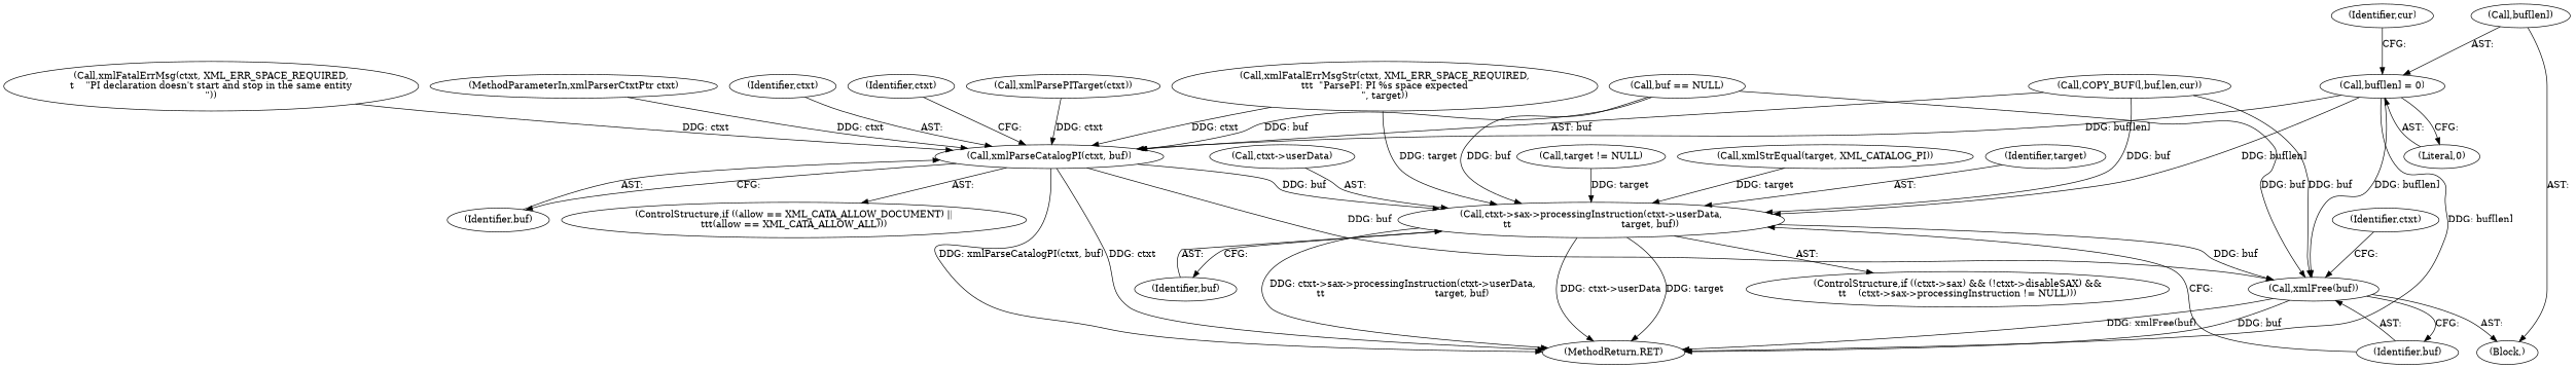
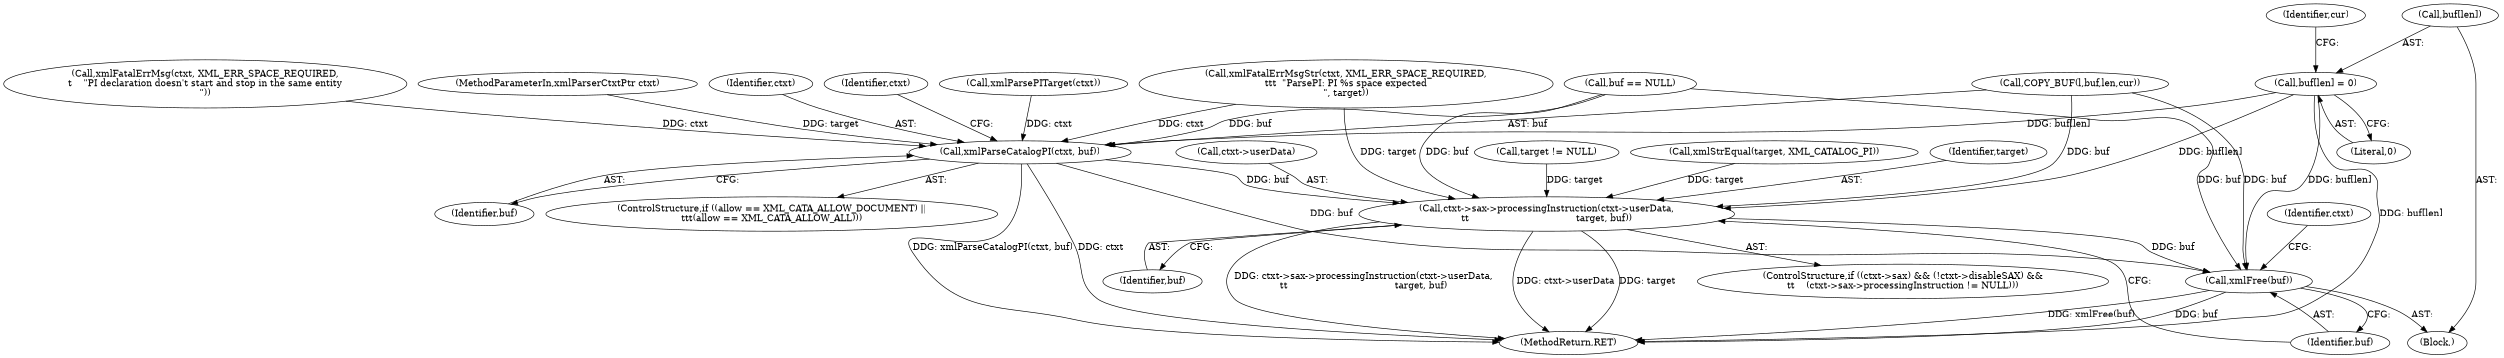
  digraph {
    n1 [label="(Call,buf[len] = 0)"]
    n2 [label="(Call,xmlParseCatalogPI(ctxt, buf))"]
    n3 [label="(Call,ctxt->sax->processingInstruction(ctxt->userData,\n\t\t                                     target, buf))"]
    n4 [label="(Call,xmlFree(buf))"]
    n5 [label="(MethodReturn,RET)"]
    n6 [label="(Literal,0)"]
    n7 [label="(Identifier,buf)"]
    n8 [label="(ControlStructure,if ((allow == XML_CATA_ALLOW_DOCUMENT) ||\n\t\t\t(allow == XML_CATA_ALLOW_ALL)))"]
    n9 [label="(ControlStructure,if ((ctxt->sax) && (!ctxt->disableSAX) &&\n\t\t    (ctxt->sax->processingInstruction != NULL)))"]
    n10 [label="(Identifier,buf)"]
    n11 [label="(Block,)"]
    n12 [label="(Identifier,buf)"]
    n13 [label="(Call,xmlFatalErrMsg(ctxt, XML_ERR_SPACE_REQUIRED,\n\t    \"PI declaration doesn't start and stop in the same entity\n\"))"]
    n14 [label="(Call,ctxt->userData)"]
    n15 [label="(Call,buf[len])"]
    n16 [label="(Identifier,ctxt)"]
    n17 [label="(Identifier,ctxt)"]
    n18 [label="(Call,xmlParsePITarget(ctxt))"]
    n19 [label="(Call,target != NULL)"]
    n20 [label="(Call,xmlFatalErrMsgStr(ctxt, XML_ERR_SPACE_REQUIRED,\n\t\t\t  \"ParsePI: PI %s space expected\n\", target))"]
    n21 [label="(MethodParameterIn,xmlParserCtxtPtr ctxt)"]
    n22 [label="(Call,xmlStrEqual(target, XML_CATALOG_PI))"]
    n23 [label="(Identifier,cur)"]
    n24 [label="(Identifier,target)"]
    n25 [label="(Identifier,ctxt)"]
    n26 [label="(Call,buf == NULL)"]
    n27 [label="(Call,COPY_BUF(l,buf,len,cur))"]
    n1 -> n2 [label="DDG: buf[len]"]
    n1 -> n3 [label="DDG: buf[len]"]
    n1 -> n4 [label="DDG: buf[len]"]
    n1 -> n5 [label="DDG: buf[len]"]
    n1 -> n6 [label="CFG: "]
    n2 -> n3 [label="DDG: buf"]
    n2 -> n4 [label="DDG: buf"]
    n2 -> n5 [label="DDG: xmlParseCatalogPI(ctxt, buf)"]
    n2 -> n5 [label="DDG: ctxt"]
    n2 -> n7 [label="CFG: "]
    n2 -> n8 [label="AST: "]
    n3 -> n4 [label="DDG: buf"]
    n3 -> n5 [label="DDG: ctxt->sax->processingInstruction(ctxt->userData,\n\t\t                                     target, buf)"]
    n3 -> n5 [label="DDG: ctxt->userData"]
    n3 -> n5 [label="DDG: target"]
    n3 -> n9 [label="AST: "]
    n3 -> n10 [label="CFG: "]
    n4 -> n5 [label="DDG: xmlFree(buf)"]
    n4 -> n5 [label="DDG: buf"]
    n4 -> n11 [label="AST: "]
    n4 -> n12 [label="CFG: "]
    n6 -> n1 [label="AST: "]
    n7 -> n2 [label="AST: "]
    n10 -> n3 [label="AST: "]
    n12 -> n3 [label="CFG: "]
    n12 -> n4 [label="AST: "]
    n13 -> n2 [label="DDG: ctxt"]
    n14 -> n3 [label="AST: "]
    n15 -> n1 [label="AST: "]
    n15 -> n11 [label="AST: "]
    n16 -> n2 [label="CFG: "]
    n17 -> n4 [label="CFG: "]
    n18 -> n2 [label="DDG: ctxt"]
    n19 -> n3 [label="DDG: target"]
    n20 -> n2 [label="DDG: ctxt"]
    n20 -> n3 [label="DDG: target"]
-   n21 -> n2 [label="DDG: ctxt"]
+   n21 -> n2 [label="DDG: target"]
    n22 -> n3 [label="DDG: target"]
    n23 -> n1 [label="CFG: "]
    n24 -> n3 [label="AST: "]
    n25 -> n2 [label="AST: "]
    n26 -> n2 [label="DDG: buf"]
    n26 -> n3 [label="DDG: buf"]
    n26 -> n4 [label="DDG: buf"]
    n27 -> n2 [label="AST: buf"]
    n27 -> n3 [label="DDG: buf"]
    n27 -> n4 [label="DDG: buf"]
  }
